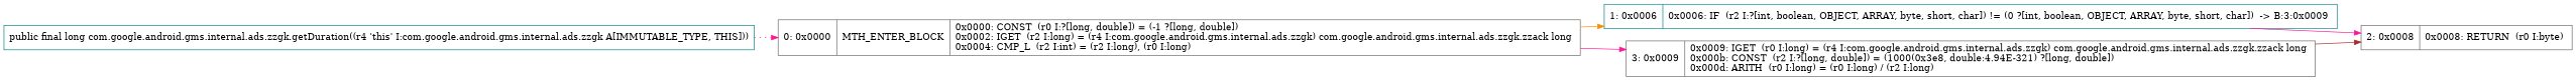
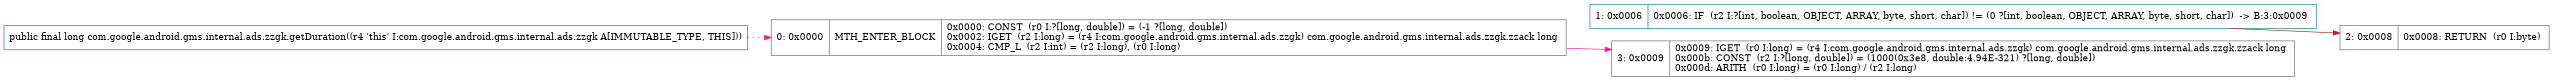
  digraph {
    rankdir=LR
    node [color=gray40 shape=record]
    edge [color=deeppink style=solid]
    n1 [label="{0\:\ 0x0000|MTH_ENTER_BLOCK\l|0x0000: CONST  (r0 I:?[long, double]) = (\-1 ?[long, double]) \l0x0002: IGET  (r2 I:long) = (r4 I:com.google.android.gms.internal.ads.zzgk) com.google.android.gms.internal.ads.zzgk.zzack long \l0x0004: CMP_L  (r2 I:int) = (r2 I:long), (r0 I:long) \l}"]
    n2 [color=teal label="{1\:\ 0x0006|0x0006: IF  (r2 I:?[int, boolean, OBJECT, ARRAY, byte, short, char]) != (0 ?[int, boolean, OBJECT, ARRAY, byte, short, char])  \-\> B:3:0x0009 \l}"]
    n3 [label="{3\:\ 0x0009|0x0009: IGET  (r0 I:long) = (r4 I:com.google.android.gms.internal.ads.zzgk) com.google.android.gms.internal.ads.zzgk.zzack long \l0x000b: CONST  (r2 I:?[long, double]) = (1000(0x3e8, double:4.94E\-321) ?[long, double]) \l0x000d: ARITH  (r0 I:long) = (r0 I:long) \/ (r2 I:long) \l}"]
    n4 [label="{2\:\ 0x0008|0x0008: RETURN  (r0 I:byte) \l}"]
    n5 [color=teal label="{public final long com.google.android.gms.internal.ads.zzgk.getDuration((r4 'this' I:com.google.android.gms.internal.ads.zzgk A[IMMUTABLE_TYPE, THIS])) }"]
-   n1 -> n2 [color=darkorange]
    n1 -> n3
-   n2 -> n4
-   n3 -> n4 [color=brown]
+   n2 -> n4 [color=brown]
    n5 -> n1 [style=dotted]
  }
